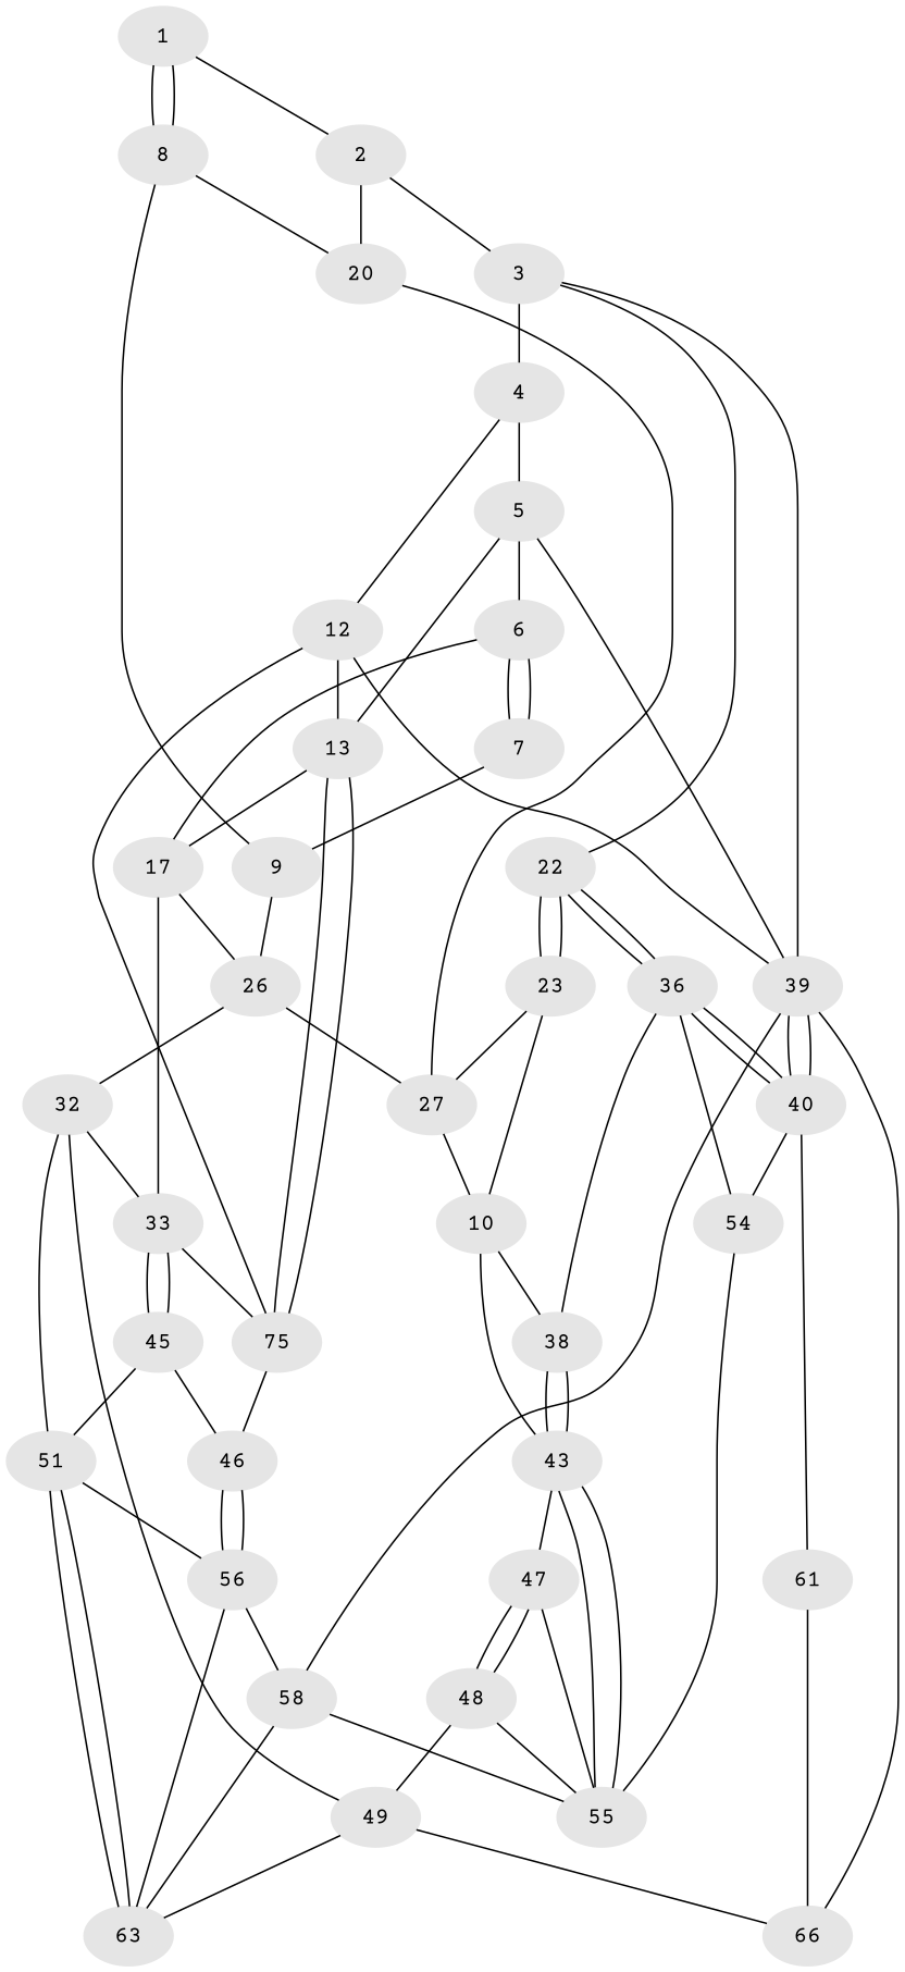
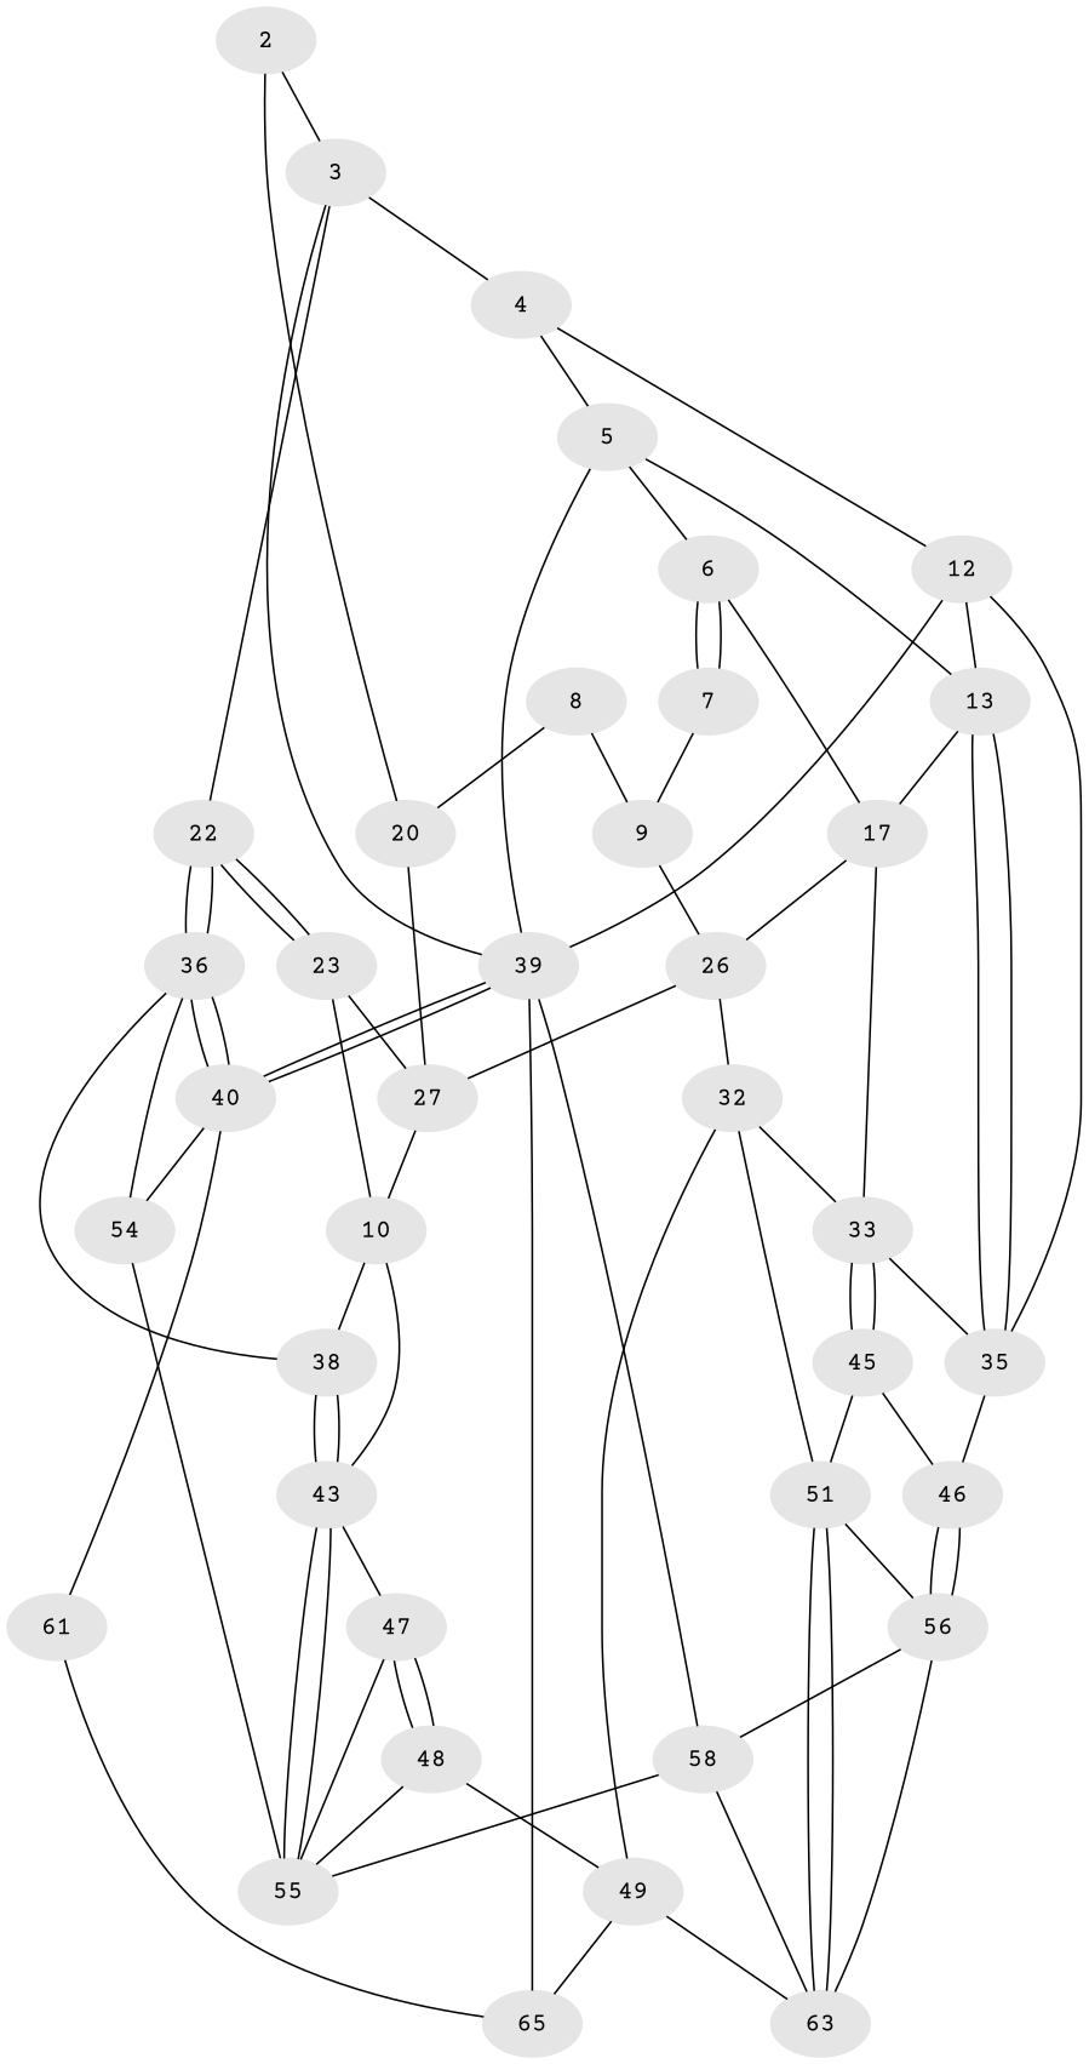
  graph {
    fontname="Courier Prime"
    node [color=gray90 fontname="Courier Prime" style=filled]
    edge [fontname="Courier Prime"]
    2 [super="+19"]
-   1
    8 [super="+21"]
    3 [super="+16"]
    20
    9 [super="+25"]
    4 [super="+11"]
    22
    39 [super="+53"]
    27 [super="+28"]
    23 [super="+24"]
    n12 [label=10 super="+31"]
    5
    12 [super="+42"]
    36 [super="+37"]
    40 [super="+60"]
    58 [super="+67"]
-   66 [super="+68"]
+   66 [super="+68" label=65]
    6 [super="+15"]
    13 [super="+14"]
-   35 [super="+41" label=75]
+   35 [super="+41"]
    7 [super="+10"]
    17 [super="+18"]
    26 [super="+29"]
    33 [super="+34"]
    32 [super="+50"]
    46
    45
    38
    54
    43 [super="+44"]
    49 [super="+64"]
    51 [super="+52"]
    47
    55 [super="+59"]
    63 [super="+65"]
    56 [super="+57"]
    61
    48 [super="+62"]
    2 -- 3
    2 -- 20
-   1 -- 2
-   1 -- 8
-   1 -- 8
    8 -- 20
    8 -- 9 [weight=2]
    3 -- 4 [weight=2]
    3 -- 22
    3 -- 39
    20 -- 27
    9 -- 26
    4 -- 5
    4 -- 12
    22 -- 23
    22 -- 23
    22 -- 36
    22 -- 36
    39 -- 40
    39 -- 40
    39 -- 58
    39 -- 66
    27 -- n12
    23 -- 27
    23 -- n12
    n12 -- 38
    n12 -- 43
    5 -- 39
    5 -- 6
    5 -- 13
    12 -- 39
    12 -- 13
    12 -- 35
    36 -- 40
    36 -- 40
    36 -- 38
    36 -- 54
    40 -- 54
    40 -- 61
    58 -- 55
    58 -- 63
    6 -- 7 [weight=2]
    6 -- 7
    6 -- 17
    13 -- 35
    13 -- 35
    13 -- 17
    35 -- 46
    7 -- 9
    17 -- 26
    17 -- 33
    26 -- 27
    26 -- 32
    33 -- 35
    33 -- 45
    33 -- 45
    32 -- 33
    32 -- 49
    32 -- 51
    46 -- 56
    46 -- 56
    45 -- 46
    45 -- 51
    38 -- 43
    38 -- 43
    54 -- 55
    43 -- 47
    43 -- 55
    43 -- 55
    49 -- 66
    49 -- 63
    51 -- 63
    51 -- 63
    51 -- 56
    47 -- 55
    47 -- 48
    47 -- 48
    56 -- 58
    56 -- 63
    61 -- 66
    48 -- 49
    48 -- 55
  }
